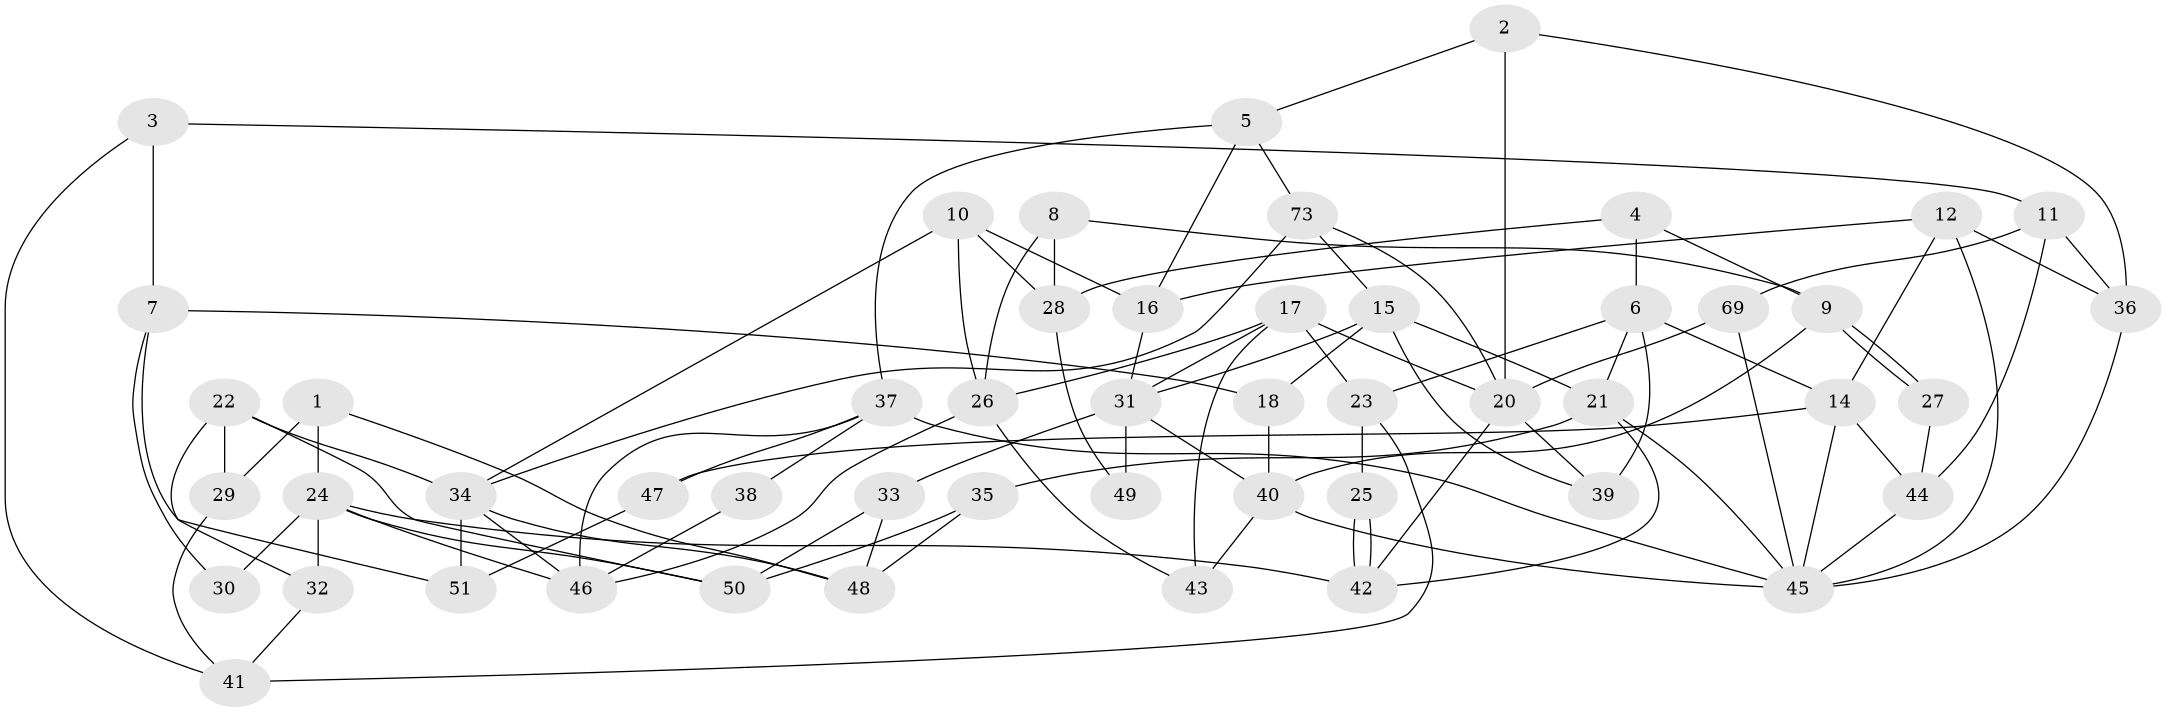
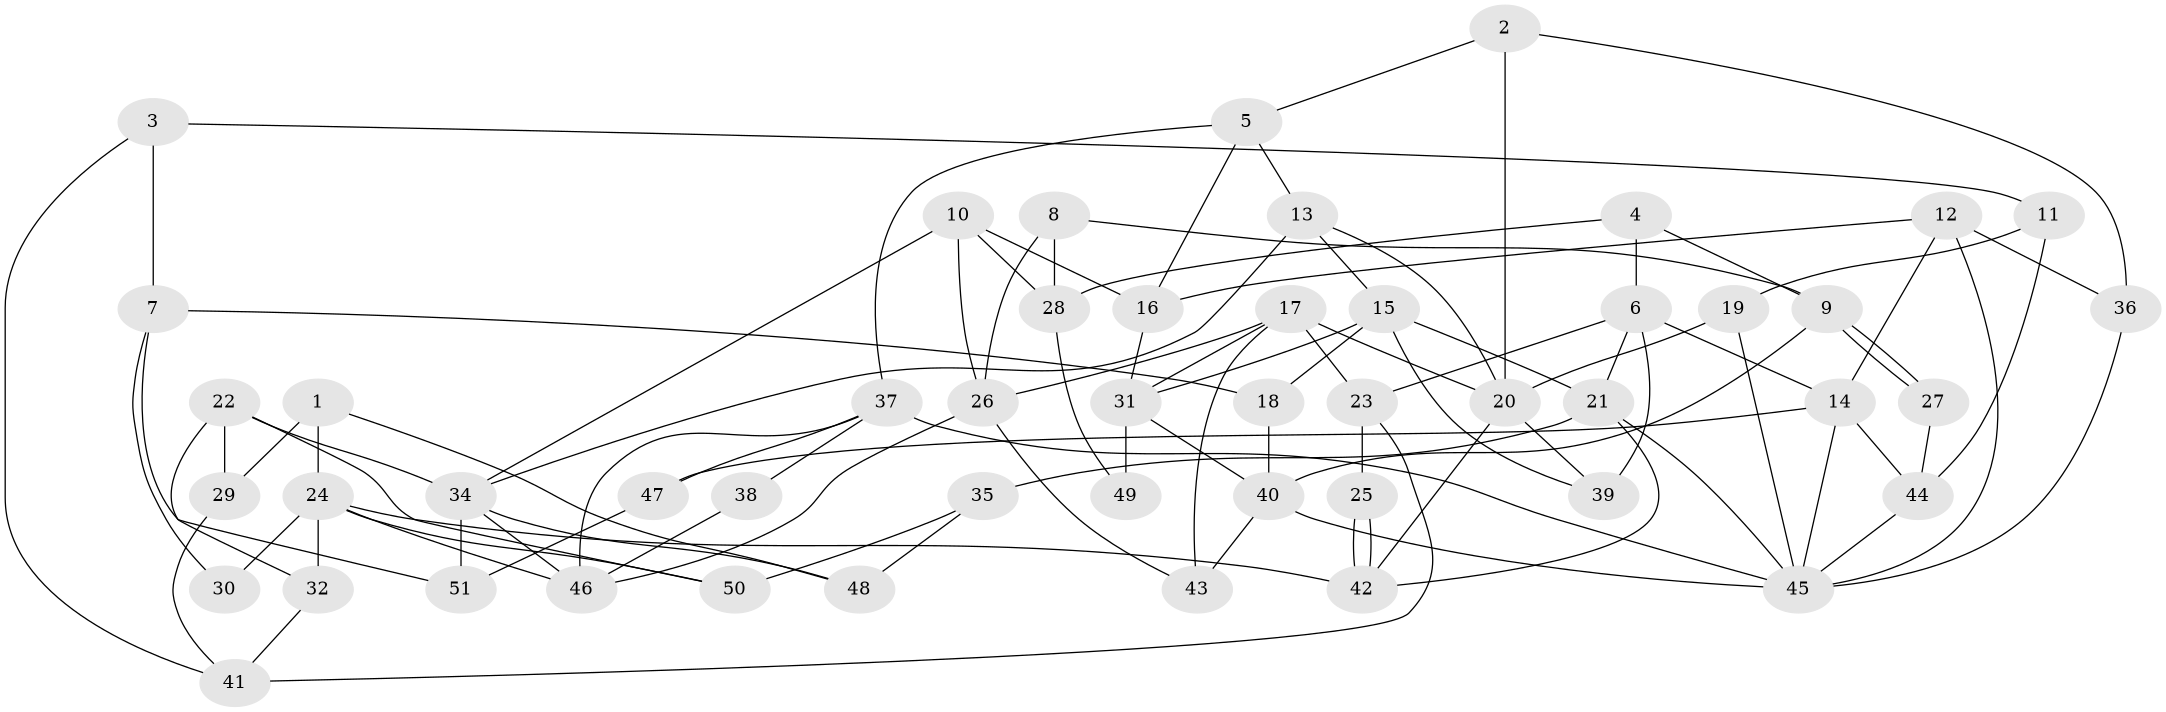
  graph {
    node [color=gray90 style=filled]
    1
    24
    29
    48
    30
    42
    32
    50
    46
    41
    2
    5
    20
    36
-   13 [label=73]
+   13
    16
    37
    39
    45
    3
    7
    11
    18
    51
-   19 [label=69]
+   19
    44
    4
    6
    9
    28
    14
    21
    23
    27
    40
    49
    34
    15
    31
    47
    38
    35
    25
    8
    26
    43
    10
    12
-   33
    17
    22
    1 -- 24
    1 -- 29
    1 -- 48
    24 -- 30
    24 -- 42
    24 -- 32
    24 -- 50
    24 -- 46
    29 -- 41
    32 -- 41
    2 -- 5
    2 -- 20
    2 -- 36
    5 -- 13
    5 -- 16
    5 -- 37
    20 -- 42
    20 -- 39
    36 -- 45
    13 -- 20
    13 -- 34
    13 -- 15
    16 -- 31
    37 -- 46
    37 -- 45
    37 -- 47
    37 -- 38
    3 -- 41
    3 -- 7
    3 -- 11
    7 -- 30
    7 -- 18
    7 -- 51
-   11 -- 36
    11 -- 19
    11 -- 44
    18 -- 40
    19 -- 20
    19 -- 45
    44 -- 45
    4 -- 6
    4 -- 9
    4 -- 28
    6 -- 39
    6 -- 14
    6 -- 21
    6 -- 23
    9 -- 27
    9 -- 27
    9 -- 40
    28 -- 49
    14 -- 45
    14 -- 44
    14 -- 47
    21 -- 42
    21 -- 45
    21 -- 35
    23 -- 41
    23 -- 25
    27 -- 44
    40 -- 45
    40 -- 43
    34 -- 48
    34 -- 46
    34 -- 51
    15 -- 39
    15 -- 18
    15 -- 21
    15 -- 31
    31 -- 40
    31 -- 49
-   31 -- 33
    47 -- 51
    38 -- 46
    35 -- 48
    35 -- 50
    25 -- 42
    25 -- 42
    8 -- 9
    8 -- 28
    8 -- 26
    26 -- 46
    26 -- 43
    10 -- 16
    10 -- 28
    10 -- 34
    10 -- 26
    12 -- 36
    12 -- 16
    12 -- 45
    12 -- 14
-   33 -- 48
-   33 -- 50
    17 -- 20
    17 -- 23
    17 -- 31
    17 -- 26
    17 -- 43
    22 -- 29
    22 -- 32
    22 -- 50
    22 -- 34
  }
